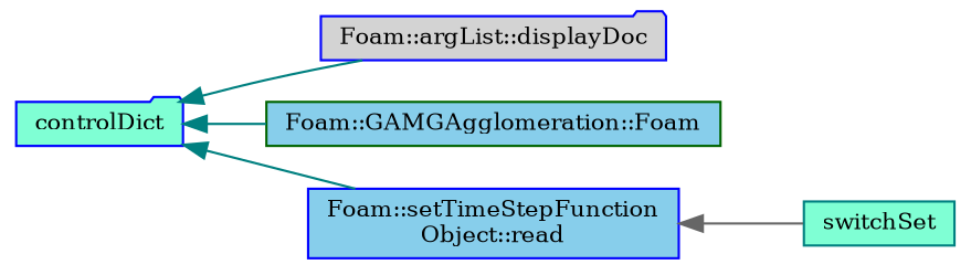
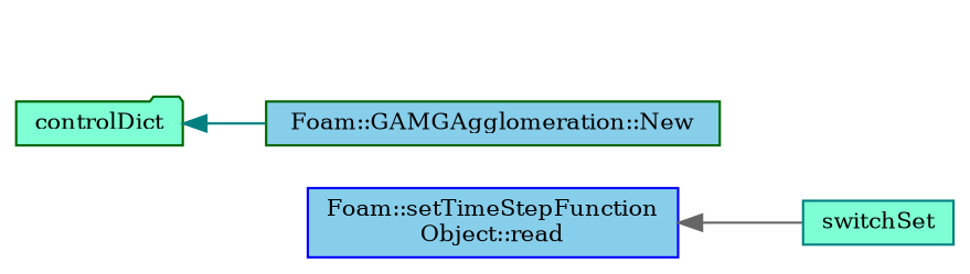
  digraph {
    fontname="DejaVu Serif"
    rankdir=LR
    node [color=darkgreen fillcolor=aquamarine fontname="DejaVu Serif" fontsize=10 shape=box style=filled]
    edge [color=teal dir=back fontname="DejaVu Serif" fontsize=10 labelfontname=FreeSans labelfontsize=10 style=solid]
-   n1 [color=blue fontcolor=black height=0.2 label=controlDict shape=folder width=0.4]
-   n2 [color=blue fillcolor=lightgrey height=0.2 label="Foam::argList::displayDoc" shape=folder width=0.4]
-   n3 [fillcolor=skyblue height=0.2 label="Foam::GAMGAgglomeration::Foam" width=0.4]
+   n1 [fontcolor=black height=0.2 label=controlDict shape=folder width=0.4]
+   n3 [fillcolor=skyblue height=0.2 label="Foam::GAMGAgglomeration::New" width=0.4]
    n4 [color=blue fillcolor=skyblue height=0.2 label="Foam::setTimeStepFunction\lObject::read" width=0.4]
    n5 [color=teal height=0.2 label=switchSet width=0.4]
-   n1 -> n2
    n1 -> n3
-   n1 -> n4
    n4 -> n5 [color=gray40]
  }
